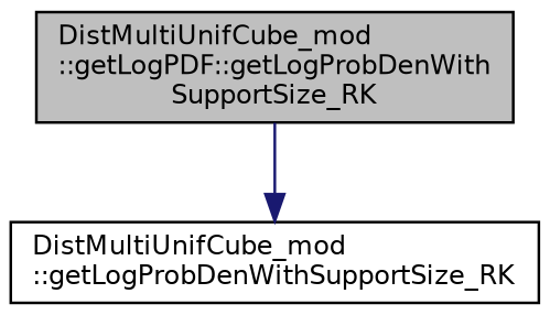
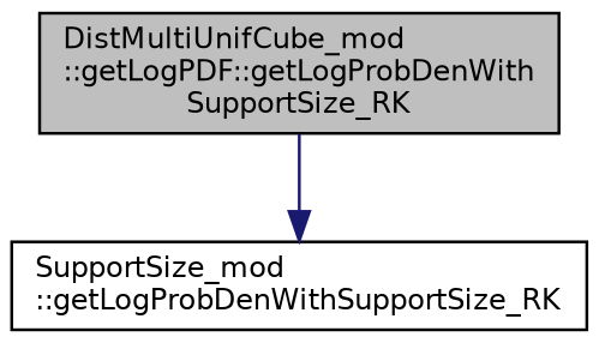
  digraph {
    rankdir=TB
    node [color=black fontname=Helvetica fontsize=10 shape=record style=filled]
    n1 [fillcolor=grey75 fontcolor=black height=0.2 label="DistMultiUnifCube_mod\l::getLogPDF::getLogProbDenWith\lSupportSize_RK" width=0.4]
-   n2 [fillcolor=white height=0.2 label="DistMultiUnifCube_mod\l::getLogProbDenWithSupportSize_RK" width=0.4]
+   n2 [fillcolor=white height=0.2 label="SupportSize_mod\l::getLogProbDenWithSupportSize_RK" width=0.4]
    n1 -> n2 [color=midnightblue fontname=Helvetica fontsize=10 labelfontname=Helvetica labelfontsize=10 style=solid]
  }
